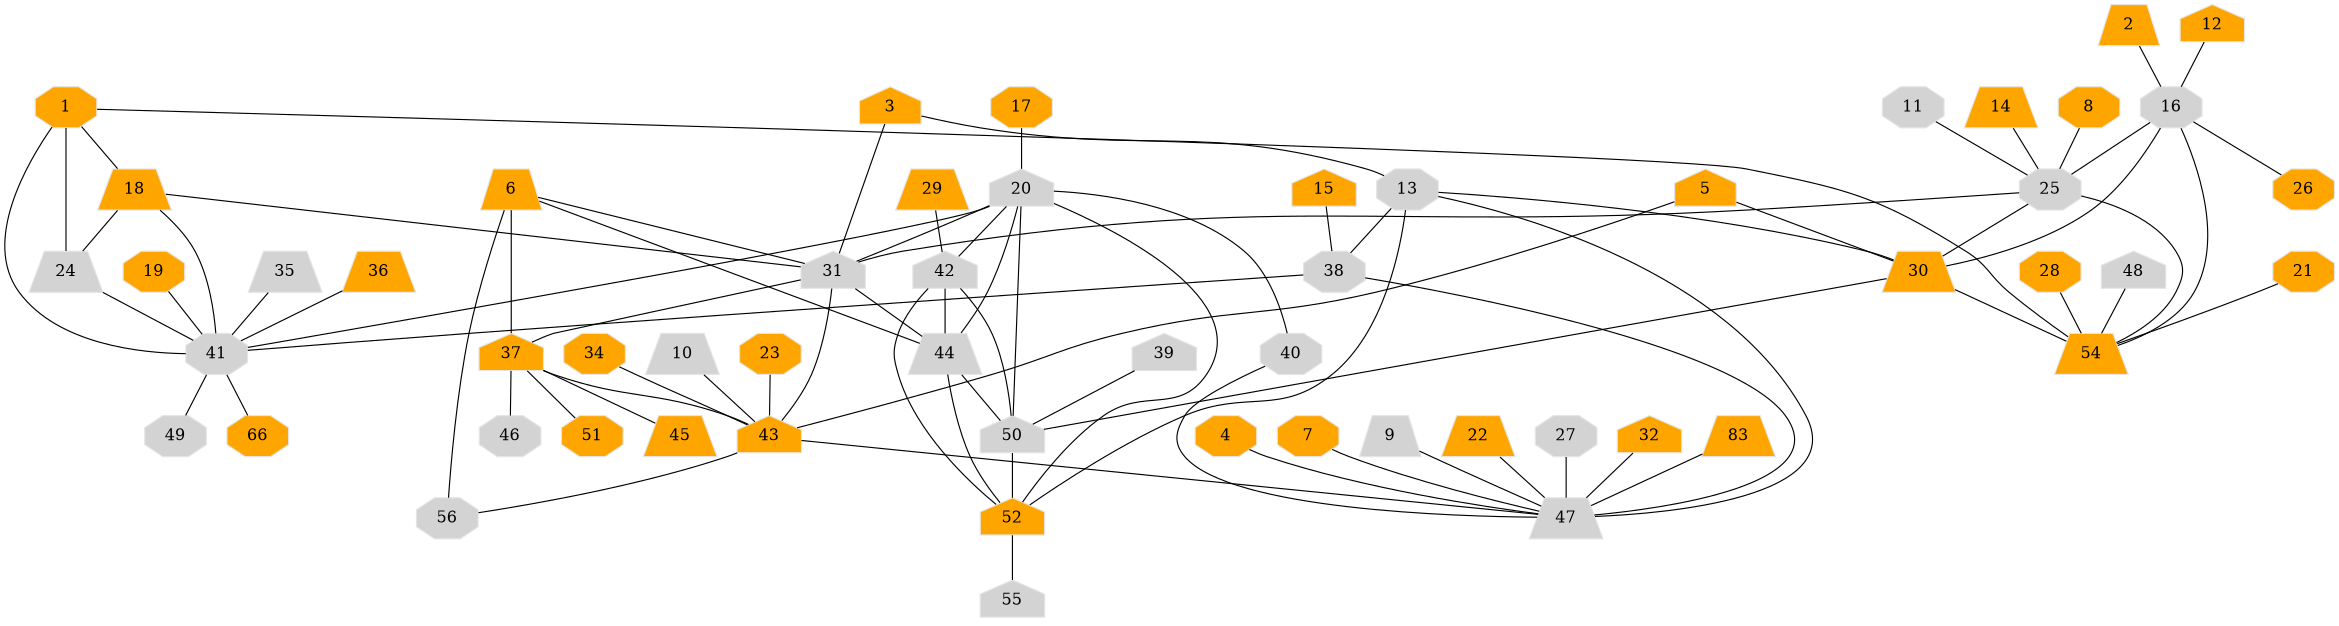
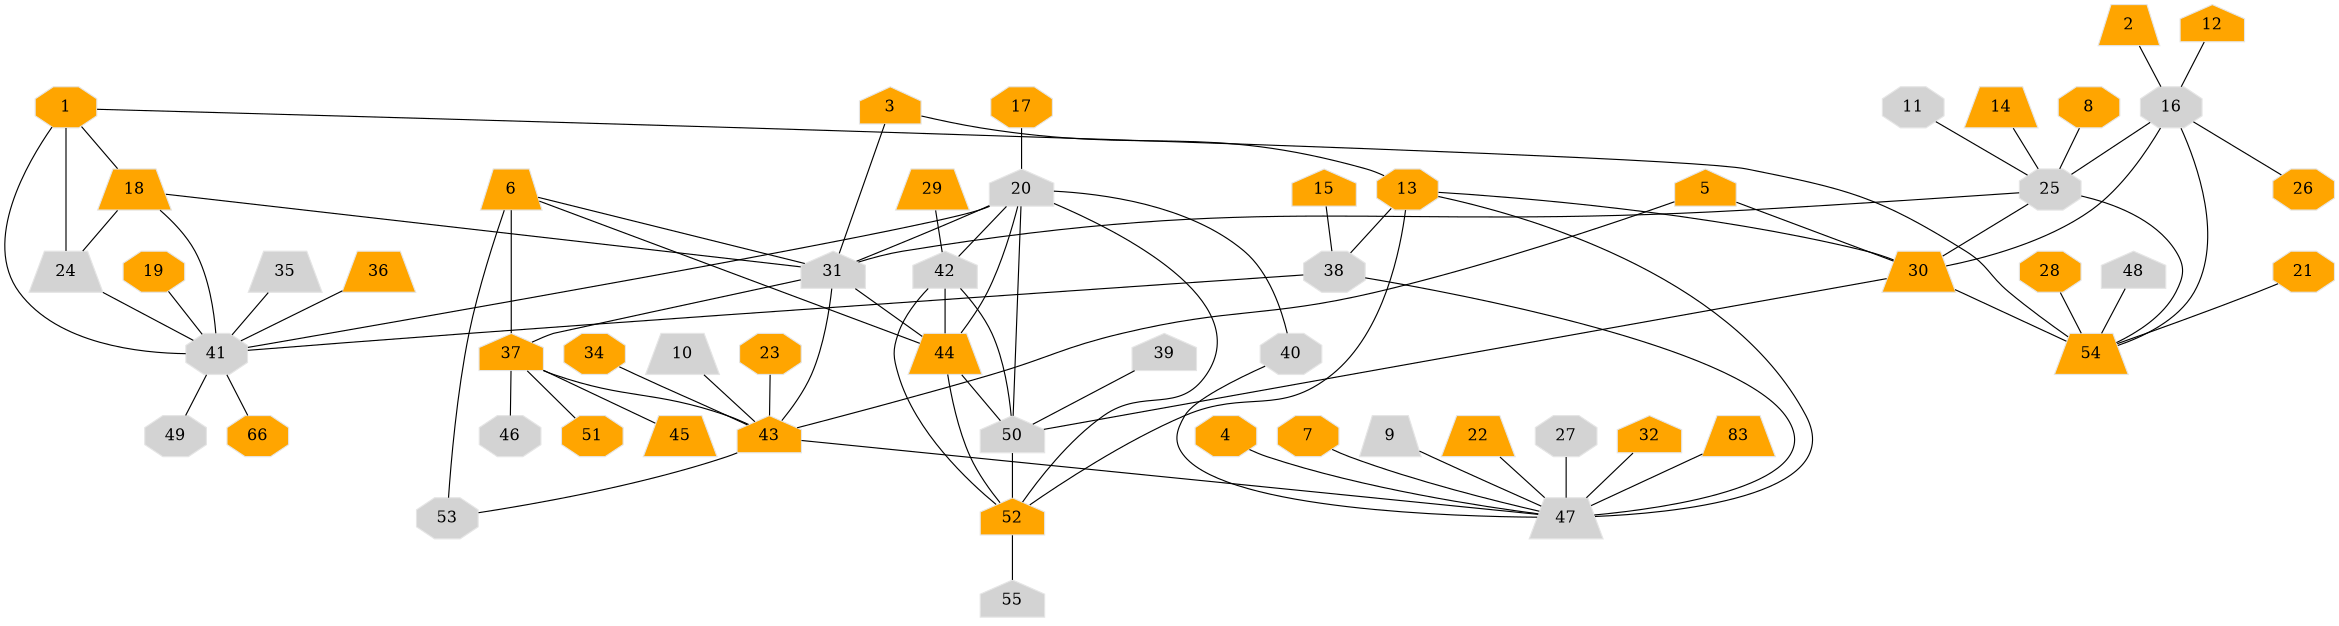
  graph {
    node [color=gray90 fillcolor=orange shape=octagon style=filled]
    edge [weight=1.0]
    18 [shape=trapezium]
    1
    24 [fillcolor=lightgrey shape=trapezium]
    41 [fillcolor=lightgrey]
    54 [shape=trapezium]
    31 [fillcolor=lightgrey shape=house]
    49 [fillcolor=lightgrey]
    n8 [label=66]
    2 [shape=trapezium]
    16 [fillcolor=lightgrey]
    30 [shape=trapezium]
    25 [fillcolor=lightgrey]
    26
    3 [shape=house]
-   13 [fillcolor=lightgrey]
+   13
    47 [fillcolor=lightgrey shape=trapezium]
    38 [fillcolor=lightgrey]
    52 [shape=house]
    43 [shape=house]
    37 [shape=house]
-   44 [fillcolor=lightgrey shape=trapezium]
+   44 [shape=trapezium]
    4
    5 [shape=house]
    50 [fillcolor=lightgrey shape=house]
-   53 [fillcolor=lightgrey label=56]
+   53 [fillcolor=lightgrey]
    6 [shape=trapezium]
    45 [shape=trapezium]
    46 [fillcolor=lightgrey]
    51
    7
    8
    9 [fillcolor=lightgrey shape=trapezium]
    10 [fillcolor=lightgrey shape=trapezium]
    11 [fillcolor=lightgrey]
    12 [shape=house]
    55 [fillcolor=lightgrey shape=house]
    14 [shape=trapezium]
    15 [shape=house]
    20 [fillcolor=lightgrey shape=house]
    17
    40 [fillcolor=lightgrey]
    42 [fillcolor=lightgrey shape=house]
    19
    21
    22 [shape=trapezium]
    23
    27 [fillcolor=lightgrey]
    28
    29 [shape=trapezium]
    32 [shape=house]
    n51 [label=83 shape=trapezium]
    34
    35 [fillcolor=lightgrey shape=trapezium]
    36 [shape=trapezium]
    39 [fillcolor=lightgrey shape=house]
    48 [fillcolor=lightgrey shape=house]
    18 -- 24 [weight=2.0]
    18 -- 41
    18 -- 31
    1 -- 18
    1 -- 24 [weight=2.0]
    1 -- 41
    1 -- 54
    24 -- 41 [weight=2.0]
    41 -- 49
    41 -- n8
    31 -- 43
    31 -- 37
    31 -- 44
    2 -- 16
    16 -- 54
    16 -- 30 [weight=2.0]
    16 -- 25
    16 -- 26
    30 -- 54 [weight=2.0]
    30 -- 50
    25 -- 54
    25 -- 31
    25 -- 30 [weight=2.0]
    3 -- 31
    3 -- 13
    13 -- 30
    13 -- 47 [weight=3.0]
    13 -- 38 [weight=3.0]
    13 -- 52
    38 -- 41
    38 -- 47
    52 -- 55
    43 -- 47
    43 -- 53
    37 -- 43
    37 -- 45
    37 -- 46
    37 -- 51
    44 -- 52
    44 -- 50
    4 -- 47
    5 -- 30
    5 -- 43
    50 -- 52
    6 -- 31 [weight=2.0]
    6 -- 37 [weight=2.0]
    6 -- 44
    6 -- 53 [weight=2.0]
    7 -- 47
    8 -- 25
    9 -- 47
    10 -- 43
    11 -- 25
    12 -- 16
    14 -- 25
    15 -- 38
    20 -- 41
    20 -- 31
    20 -- 52
    20 -- 44
    20 -- 50
    20 -- 40
    20 -- 42
    17 -- 20
    40 -- 47
    42 -- 52
    42 -- 44
    42 -- 50
    19 -- 41
    21 -- 54
    22 -- 47
    23 -- 43
    27 -- 47
    28 -- 54
    29 -- 42
    32 -- 47
    n51 -- 47
    34 -- 43
    35 -- 41
    36 -- 41
    39 -- 50
    48 -- 54
  }
